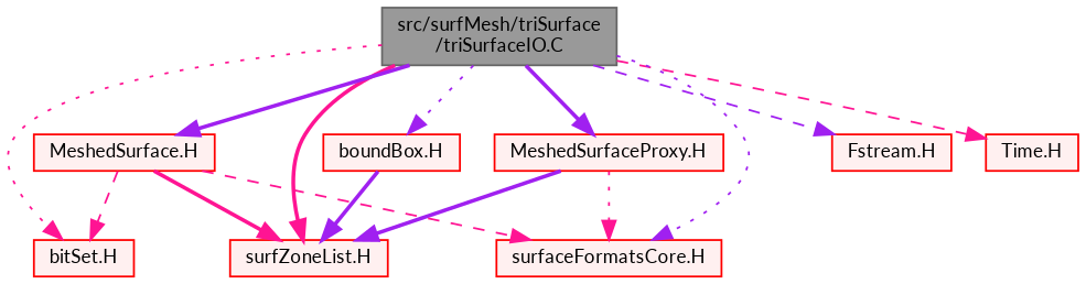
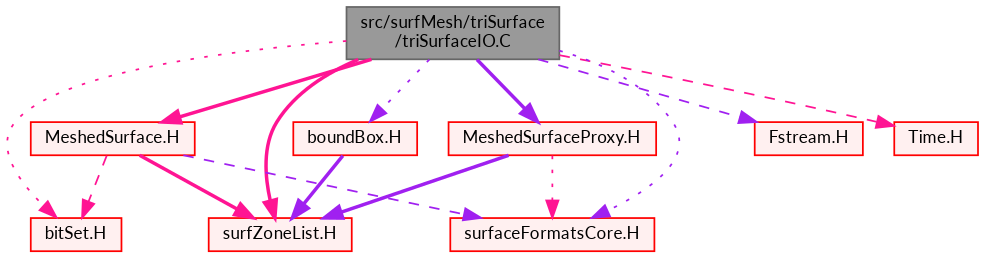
  digraph {
    fontname=Lato
    node [color=red fillcolor="#FFF0F0" fontname=Lato fontsize=10 shape=box style=filled]
    edge [color=deeppink fontname=Lato fontsize=10 labelfontname=Helvetica labelfontsize=10 style=bold]
    n1 [color=gray40 fillcolor=grey60 fontcolor=black height=0.2 label="src/surfMesh/triSurface\l/triSurfaceIO.C" width=0.4]
    n2 [height=0.2 label="bitSet.H" width=0.4]
    n3 [height=0.2 label="Fstream.H" width=0.4]
    n4 [height=0.2 label="Time.H" width=0.4]
    n5 [height=0.2 label="boundBox.H" width=0.4]
    n6 [height=0.2 label="surfZoneList.H" width=0.4]
    n7 [height=0.2 label="surfaceFormatsCore.H" width=0.4]
    n8 [height=0.2 label="MeshedSurfaceProxy.H" width=0.4]
    n9 [height=0.2 label="MeshedSurface.H" width=0.4]
    n1 -> n2 [style=dotted]
    n1 -> n3 [color=purple style=dashed]
    n1 -> n4 [style=dashed]
    n1 -> n5 [color=purple style=dotted]
    n1 -> n6
    n1 -> n7 [color=purple style=dotted]
    n1 -> n8 [color=purple]
-   n1 -> n9 [color=purple]
+   n1 -> n9
    n5 -> n6 [color=purple]
    n8 -> n6 [color=purple]
    n8 -> n7 [style=dotted]
    n9 -> n2 [style=dashed]
    n9 -> n6
-   n9 -> n7 [style=dashed]
+   n9 -> n7 [color=purple style=dashed]
  }
